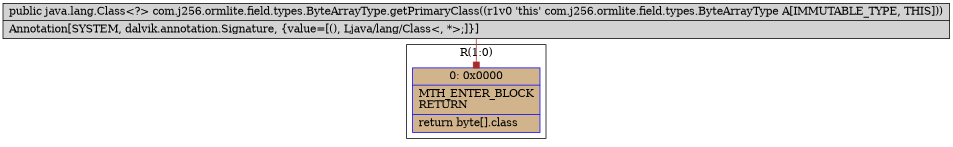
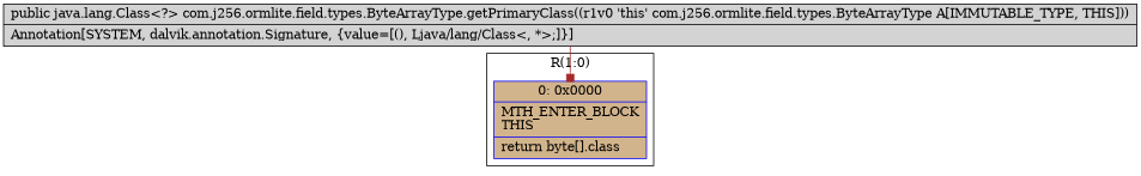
  digraph {
    node [shape=record style=filled]
-   n1 [color=blue label="{0\:\ 0x0000|MTH_ENTER_BLOCK\lRETURN\l|return byte[].class\l}" fillcolor=tan]
+   n1 [color=blue label="{0\:\ 0x0000|MTH_ENTER_BLOCK\lTHIS\l|return byte[].class\l}" fillcolor=tan]
    n2 [label="{public java.lang.Class\<?\> com.j256.ormlite.field.types.ByteArrayType.getPrimaryClass((r1v0 'this' com.j256.ormlite.field.types.ByteArrayType A[IMMUTABLE_TYPE, THIS]))  | Annotation[SYSTEM, dalvik.annotation.Signature, \{value=[(), Ljava\/lang\/Class\<, *\>;]\}]\l}" fillcolor=lightgrey]
    subgraph cluster_1 {
      label="R(1:0)"
      n1
    }
    n2 -> n1 [color=brown style=solid arrowhead=box]
  }
